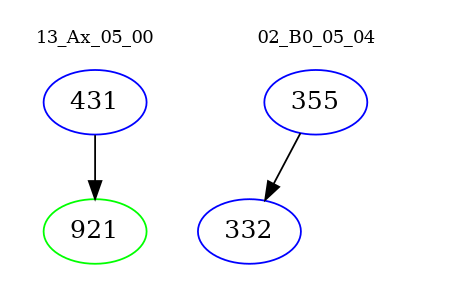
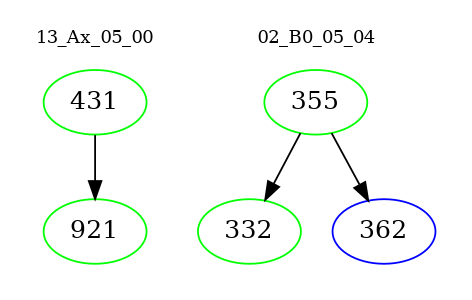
  digraph {
    node [color=blue]
    edge [color=black]
-   n1 [label=431]
+   n1 [color=green label=431]
    n2 [color=green label=921]
-   n3 [label=355]
-   n4 [label=332]
+   n3 [color=green label=355]
+   n4 [color=green label=332]
+   n5 [label=362]
    subgraph cluster_1 {
      color=white
      fontsize=10
      label="13_Ax_05_00"
      n1
      n2
    }
    subgraph cluster_2 {
      color=white
      fontsize=10
      label="02_B0_05_04"
      n3
      n4
+     n5
    }
    n1 -> n2
    n3 -> n4
+   n3 -> n5
  }
